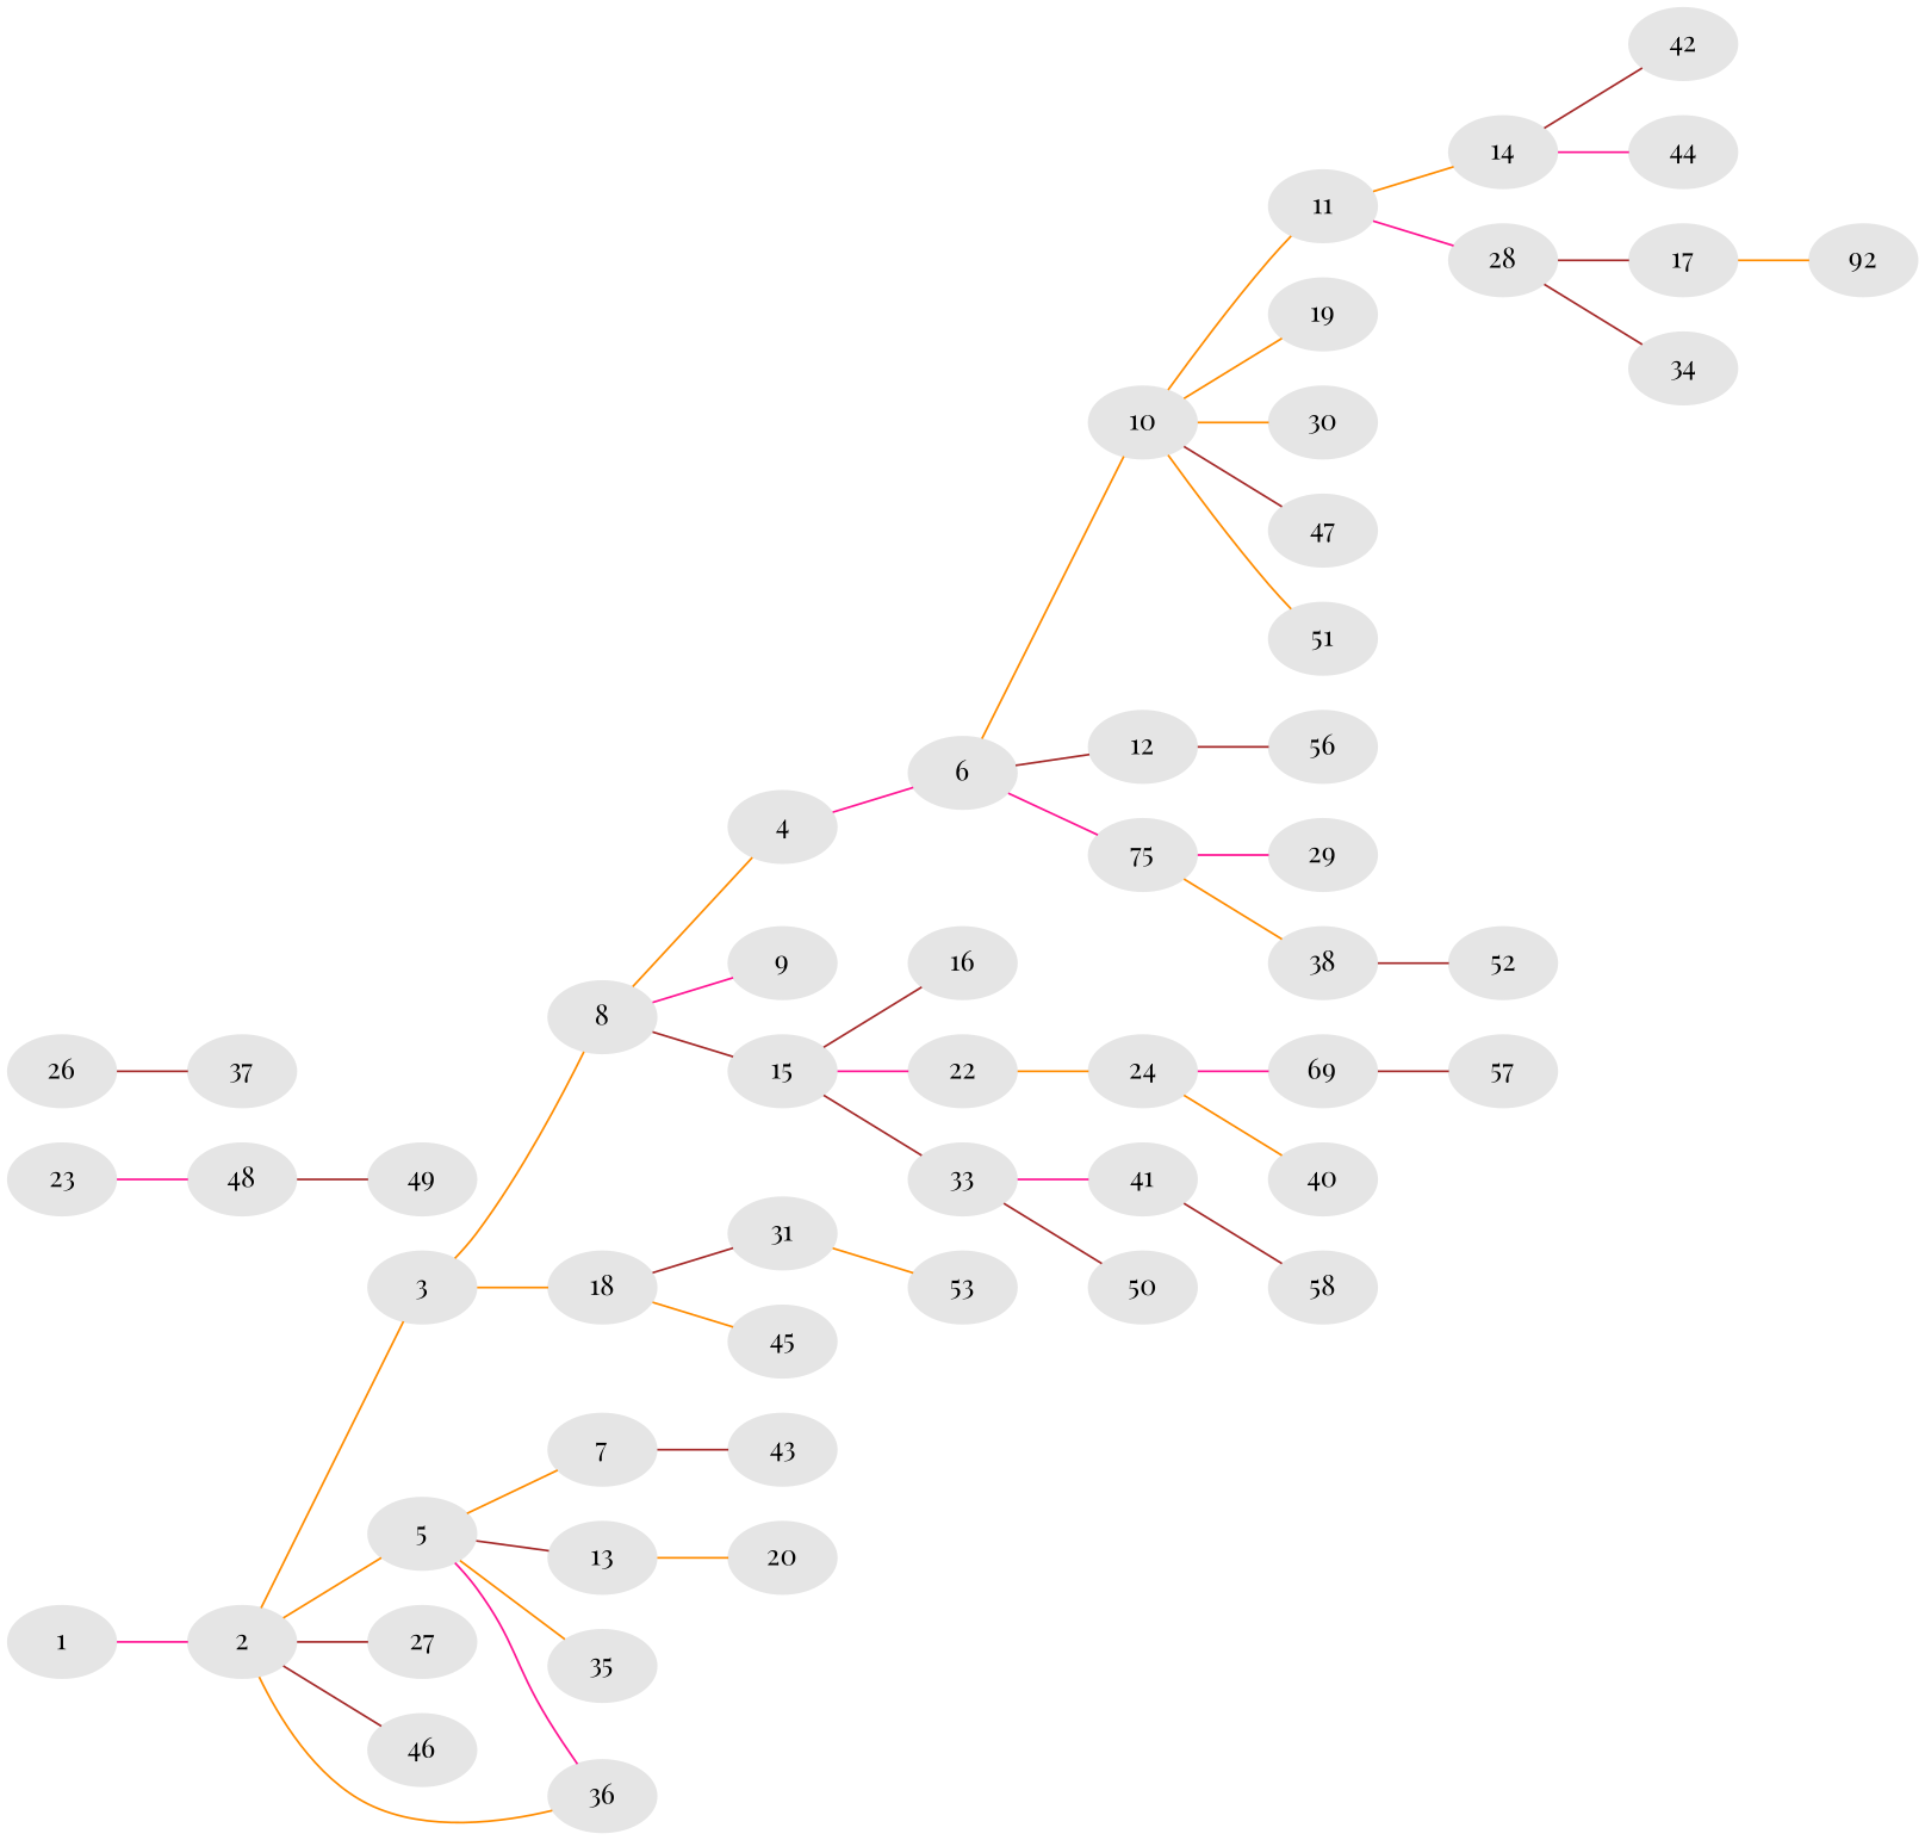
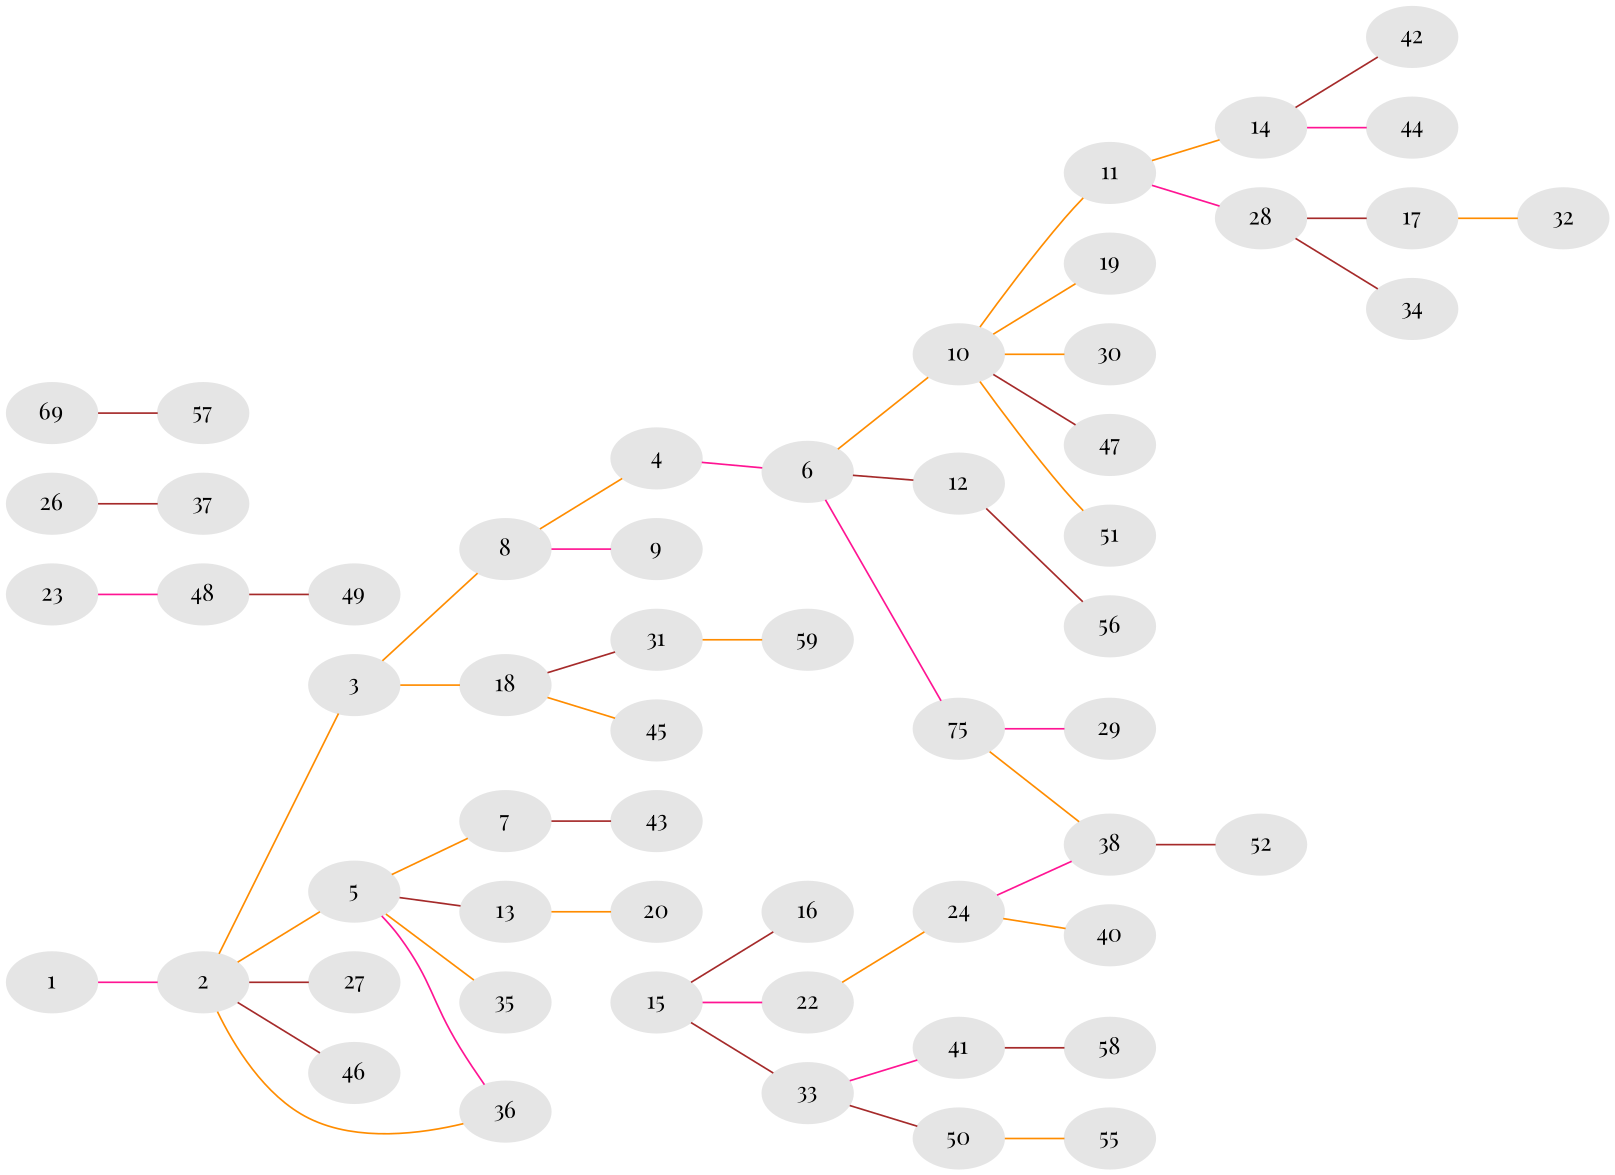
  graph {
    fontname="Playfair Display"
    rankdir=LR
    node [color=gray90 fontname="Playfair Display" style=filled]
    edge [color=darkorange fontname="Playfair Display" weight=1.0]
    1
    2
    3
    5
    27
    46
    36
    8
    18
    7
    13
    35
    23
    48
    4
    6
    9
    15
    31
    45
    10
    12
    n23 [label=75]
    43
    20
    11
    19
    30
    47
    51
    56
    29
    38
    16
    22
    33
    14
    28
    42
    44
    17
    34
-   32 [label=92]
+   32
    24
    41
    50
-   53
+   53 [label=59]
    26
    37
    n50 [label=69]
    40
    49
    57
    52
    58
+   55
    1 -- 2 [color=deeppink weight=4.0]
    2 -- 3
    2 -- 5
    2 -- 27 [color=brown]
    2 -- 46 [color=brown]
    2 -- 36
    3 -- 8
    3 -- 18
    5 -- 36 [color=deeppink]
    5 -- 7
    5 -- 13 [color=brown]
    5 -- 35
    8 -- 4
    8 -- 9 [color=deeppink]
-   8 -- 15 [color=brown]
    18 -- 31 [color=brown]
    18 -- 45
    7 -- 43 [color=brown]
    13 -- 20
    23 -- 48 [color=deeppink]
    48 -- 49 [color=brown weight=2.0]
    4 -- 6 [color=deeppink]
    6 -- 10
    6 -- 12 [color=brown]
    6 -- n23 [color=deeppink]
    15 -- 16 [color=brown]
    15 -- 22 [color=deeppink weight=2.0]
    15 -- 33 [color=brown]
    31 -- 53
    10 -- 11
    10 -- 19 [weight=2.0]
    10 -- 30
    10 -- 47 [color=brown]
    10 -- 51
    12 -- 56 [color=brown]
    n23 -- 29 [color=deeppink]
    n23 -- 38
    11 -- 14
    11 -- 28 [color=deeppink]
    38 -- 52 [color=brown]
    22 -- 24
    33 -- 41 [color=deeppink]
    33 -- 50 [color=brown]
    14 -- 42 [color=brown]
    14 -- 44 [color=deeppink weight=3.0]
    28 -- 17 [color=brown]
    28 -- 34 [color=brown]
    17 -- 32
-   24 -- n50 [color=deeppink weight=2.0]
+   24 -- 38 [color=deeppink weight=2.0]
    24 -- 40
    41 -- 58 [color=brown]
+   50 -- 55
    26 -- 37 [color=brown]
    n50 -- 57 [color=brown]
  }
